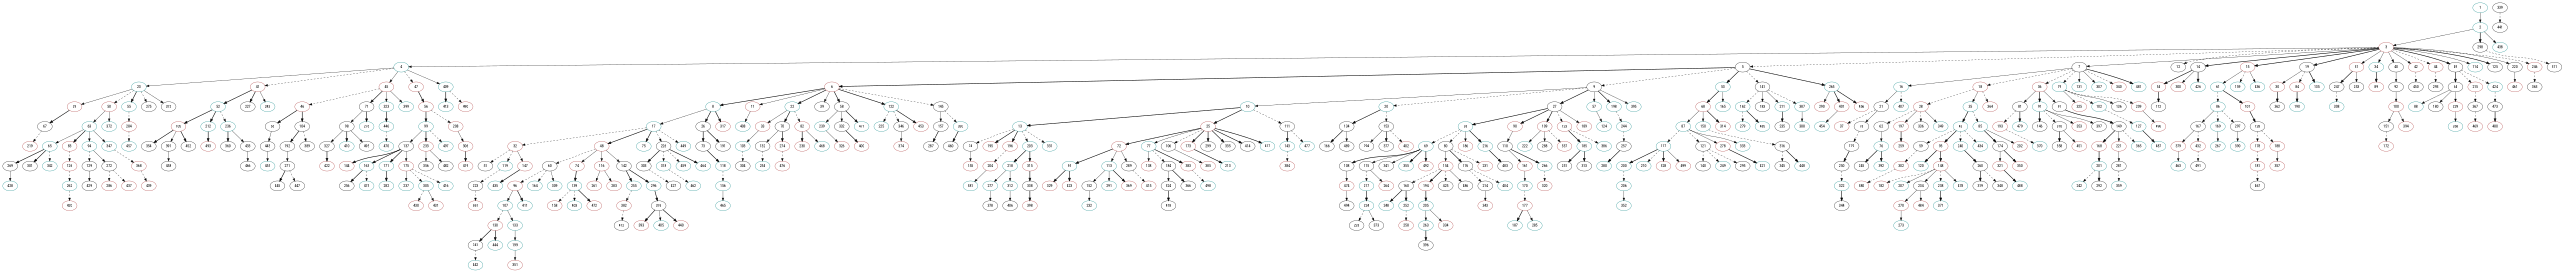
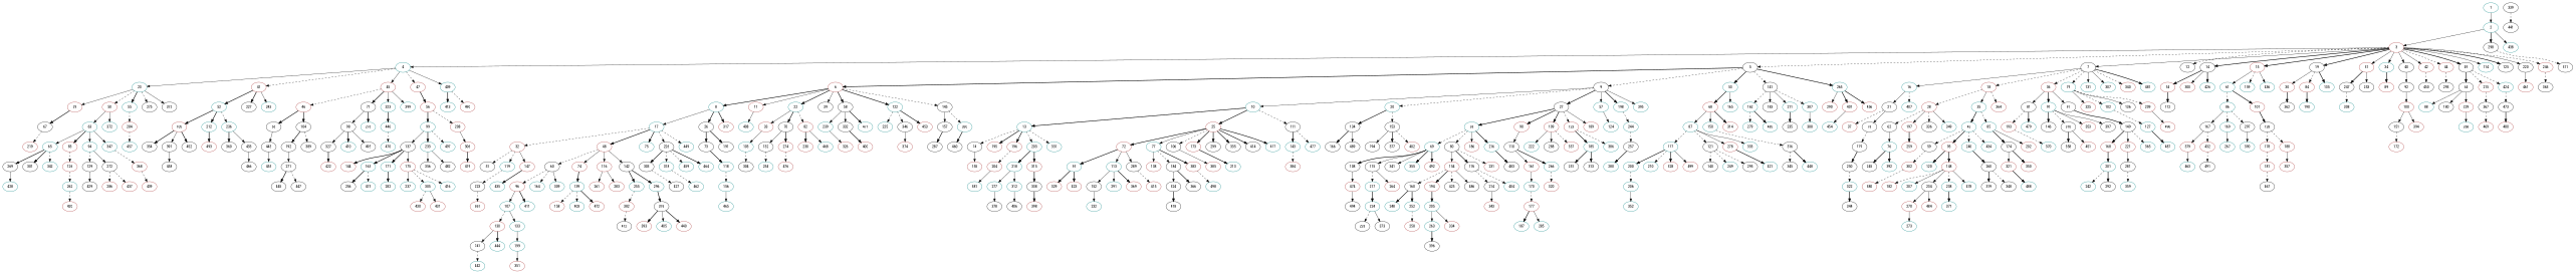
  digraph {
    fontname="Roboto Condensed"
    node [color=teal fontname="Roboto Condensed"]
    edge [fontname="Roboto Condensed" style=solid]
    1
    2
    3 [color=brown]
    298 [color=black]
    438
    4
    5 [color=black]
    7 [color=black]
    12 [color=black]
    14 [color=black]
    15 [color=brown]
    19 [color=black]
    31 [color=brown]
    34
    40 [color=black]
    42 [color=brown]
    44 [color=brown]
    49 [color=black]
    114
    125 [color=black]
    220 [color=black]
    246 [color=brown]
    311 [color=black]
    23
    41 [color=brown]
    45 [color=brown]
    47 [color=brown]
    409
    6 [color=brown]
    9 [color=black]
    53
    141 [color=black]
    265
    16
    18 [color=brown]
    36 [color=brown]
    79
    131
    307
    340 [color=brown]
    481
    54 [color=brown]
    300 [color=brown]
    426
    61
    159
    436
    30 [color=brown]
    84 [color=brown]
    135
    247 [color=black]
    253 [color=black]
    89 [color=brown]
    92 [color=black]
    450 [color=black]
    293 [color=black]
    64 [color=black]
    215 [color=brown]
    424
    461 [color=brown]
    363 [color=black]
    29 [color=brown]
    50 [color=brown]
    55
    275 [color=black]
    375 [color=black]
    52
    227 [color=black]
    243
    46 [color=brown]
    71 [color=black]
    323
    399
    56 [color=brown]
    413
    490 [color=brown]
    67 [color=black]
    63
    372
    284 [color=brown]
    219 [color=brown]
    65
    83 [color=brown]
    94
    347
    269 [color=black]
    301 [color=black]
    342
    126 [color=brown]
    129 [color=black]
    272 [color=black]
    368 [color=brown]
    428
    262
    420 [color=brown]
    429 [color=black]
    286 [color=brown]
    437 [color=brown]
    439 [color=brown]
    457
    105 [color=brown]
    212
    236
    354 [color=black]
    391 [color=black]
    452 [color=black]
    493 [color=brown]
    360 [color=black]
    433 [color=black]
    458 [color=black]
    466 [color=black]
    66 [color=black]
    104 [color=black]
    98 [color=black]
    276
    446
    443 [color=black]
    192 [color=black]
    389 [color=black]
    455
    271 [color=black]
    445 [color=black]
    447 [color=black]
    327 [color=black]
    410
    495 [color=black]
    422 [color=brown]
    470
    99
    208 [color=brown]
    137 [color=black]
-   233 [color=brown]
+   233
    497
    306 [color=brown]
    144 [color=brown]
    163
    171
    175 [color=brown]
    356 [color=black]
    482 [color=black]
    256 [color=black]
    475
    282
    237
    305
    416
    430 [color=brown]
    431 [color=brown]
    419 [color=brown]
    8
    11 [color=brown]
    22
    39 [color=black]
    58 [color=black]
    122
    145 [color=black]
    10
    20
    27 [color=black]
    57
    198
    395
    68 [color=brown]
    165
    162
    183 [color=black]
    211
    387
    290 [color=brown]
    401 [color=brown]
    456 [color=brown]
    17
    26 [color=black]
    317 [color=brown]
    408
    33 [color=brown]
    70 [color=black]
    82 [color=brown]
    239
    332 [color=black]
    471
    225
    346 [color=black]
    453 [color=brown]
    157 [color=black]
    330
    32 [color=brown]
    48 [color=brown]
    75
    226 [color=black]
    449
    73 [color=black]
    191 [color=black]
    51 [color=black]
    119
    147 [color=brown]
    60 [color=black]
    74 [color=brown]
    116 [color=brown]
    142 [color=black]
    303 [color=black]
    318
    459
    464
    223 [color=black]
    435
    361 [color=brown]
    96 [color=brown]
    164
    309
    139
    261 [color=brown]
    283 [color=brown]
    255
    296
    107
    411
    130 [color=brown]
    133
    241 [color=black]
    444
    199
    442
    351 [color=brown]
    158 [color=brown]
    403
    472 [color=brown]
    382 [color=brown]
    376 [color=black]
    412 [color=black]
    393 [color=brown]
    405
    440 [color=brown]
    427 [color=black]
    462
    118
    156
    465
    103
    132 [color=black]
    274 [color=brown]
    230 [color=brown]
    468
    304 [color=black]
    254
    476 [color=brown]
    326 [color=brown]
    400 [color=brown]
    374 [color=brown]
    287 [color=black]
    460 [color=black]
    13
    25 [color=brown]
    111 [color=black]
    134 [color=black]
    153 [color=black]
    38
    90 [color=brown]
    109 [color=brown]
    123 [color=brown]
    189 [color=brown]
    124
    244
    24 [color=black]
    195 [color=brown]
    196 [color=brown]
    203
    331
    72 [color=brown]
    77
    106 [color=black]
    173 [color=brown]
    299 [color=black]
    335 [color=black]
    414 [color=black]
    417
    143
    477
    155 [color=brown]
    204 [color=brown]
    218
    315 [color=brown]
    381
    277
    312
    338 [color=black]
    378 [color=black]
    406 [color=black]
    398 [color=brown]
    95
    113
    289 [color=black]
    138 [color=brown]
    184 [color=black]
    383 [color=brown]
    385 [color=brown]
    213
    329 [color=brown]
    423 [color=brown]
    152 [color=black]
    291
    369 [color=brown]
    415 [color=brown]
    232
    324 [color=black]
    366 [color=black]
    498
    418 [color=black]
    384 [color=brown]
    166 [color=black]
    489 [color=black]
    294 [color=black]
    377 [color=black]
    402 [color=brown]
    69
    80 [color=black]
    186 [color=brown]
    216
    110 [color=black]
    222
    288 [color=black]
    337 [color=brown]
    185
    386
    108 [color=black]
    115 [color=black]
    341 [color=black]
    355
    492 [color=brown]
    154 [color=brown]
    176 [color=black]
    231 [color=brown]
    483 [color=black]
    474 [color=brown]
    217
    264 [color=brown]
    494 [color=black]
    224
    228 [color=black]
    373 [color=black]
    160 [color=black]
    194 [color=brown]
    425 [color=black]
    486 [color=black]
    214 [color=black]
    404
    248
    252
    205
    258 [color=brown]
    263
    334 [color=brown]
    396 [color=black]
    343 [color=brown]
    161 [color=brown]
    266
    170
    320 [color=brown]
    177 [color=brown]
    187
    285
    251 [color=black]
    313 [color=black]
    257 [color=black]
    280
    87
    150
    314 [color=brown]
    117
    121 [color=black]
    278 [color=brown]
    333
    316 [color=black]
    200
    210
    328 [color=brown]
    499 [color=brown]
    140 [color=black]
    249
    295 [color=black]
    421
    206
    352
    345 [color=black]
    448
    279
    485
    235 [color=black]
    388
    454
    21 [color=black]
    407
    28 [color=brown]
    35
    364 [color=brown]
    81 [color=black]
    91
    97 [color=black]
    325 [color=brown]
    102
    136 [color=black]
    209 [color=brown]
    37 [color=brown]
    78 [color=black]
    179 [color=black]
    250 [color=black]
    322
    344 [color=black]
    62 [color=black]
    197 [color=brown]
    336 [color=black]
    349
    43
    85
    76
    259 [color=brown]
    245 [color=black]
    392
    59 [color=black]
    93 [color=brown]
    240
    434
    174 [color=black]
    202 [color=brown]
    302 [color=brown]
    120
    148 [color=brown]
    260 [color=black]
    380 [color=brown]
    182 [color=brown]
    207
    234 [color=black]
    238
    478
    270 [color=brown]
    484 [color=brown]
    371
    273
    319 [color=black]
    348 [color=black]
    321 [color=brown]
    350 [color=brown]
    488
    193 [color=brown]
    479
    146 [color=black]
    310 [color=black]
    353 [color=brown]
    397 [color=black]
    149 [color=black]
    370
    358 [color=black]
    451 [color=brown]
    168 [color=brown]
    221 [color=brown]
    365
    201
    281 [color=black]
    242
    292 [color=black]
    359
    127
    496 [color=brown]
    487
    112 [color=black]
    86
    101 [color=brown]
    167 [color=black]
    169
    297 [color=black]
    128 [color=black]
    379 [color=brown]
    432 [color=brown]
    267
    390
    463
    491 [color=black]
    178 [color=brown]
    188 [color=brown]
    181 [color=brown]
    357 [color=brown]
    467 [color=black]
    362 [color=black]
    190
    308
    100 [color=brown]
    151 [color=black]
    394 [color=brown]
    172 [color=brown]
    88
    180 [color=black]
    229 [color=brown]
    367 [color=black]
    473 [color=black]
    268
    469 [color=brown]
    480 [color=brown]
    339 [color=black]
    441 [color=black]
    1 -> 2
    2 -> 3
    2 -> 298 [style=bold]
    2 -> 438
    3 -> 4
    3 -> 5 [style=dashed]
    3 -> 7
    3 -> 12 [style=dashed]
    3 -> 14 [style=bold]
    3 -> 15 [style=bold]
    3 -> 19 [style=bold]
    3 -> 31
    3 -> 34
    3 -> 40
    3 -> 42
    3 -> 44 [style=dashed]
    3 -> 49 [style=bold]
    3 -> 114
    3 -> 125 [style=bold]
    3 -> 220
    3 -> 246 [style=dashed]
    298 -> 311 [style=dashed]
    4 -> 23
    4 -> 41 [style=dashed]
    4 -> 45
    4 -> 47 [style=dashed]
    4 -> 409
    5 -> 6 [style=bold]
    5 -> 9 [style=dashed]
    5 -> 53 [style=bold]
    5 -> 141 [style=dashed]
    5 -> 265 [style=bold]
    7 -> 16
    7 -> 18 [style=dashed]
    7 -> 36 [style=dashed]
    7 -> 79 [style=dashed]
    7 -> 131
    7 -> 307
    7 -> 340 [style=dashed]
    7 -> 481 [style=bold]
    14 -> 54 [style=bold]
    14 -> 300
    14 -> 426 [style=bold]
    15 -> 61
    15 -> 159 [style=dashed]
    15 -> 436
    19 -> 30
    19 -> 84 [style=dashed]
    19 -> 135 [style=bold]
    31 -> 247 [style=bold]
    31 -> 253
    34 -> 89 [style=bold]
    40 -> 92
    42 -> 450 [style=dashed]
    44 -> 293 [style=dashed]
    49 -> 64 [style=bold]
    49 -> 215 [style=dashed]
    49 -> 424 [style=dashed]
    220 -> 461
    246 -> 363 [style=dashed]
    23 -> 29
    23 -> 50 [style=dashed]
    23 -> 55 [style=bold]
    23 -> 275 [style=dashed]
    23 -> 375
    41 -> 52 [style=bold]
    41 -> 227 [style=bold]
    41 -> 243
    45 -> 46 [style=dashed]
    45 -> 71 [style=bold]
    45 -> 323
    45 -> 399
    47 -> 56 [style=bold]
    409 -> 413 [style=bold]
    409 -> 490 [style=dashed]
    6 -> 8 [style=bold]
    6 -> 11
    6 -> 22 [style=bold]
    6 -> 39
    6 -> 58 [style=bold]
    6 -> 122 [style=bold]
    6 -> 145 [style=dashed]
    9 -> 10
    9 -> 20 [style=dashed]
    9 -> 27 [style=bold]
    9 -> 57
    9 -> 198 [style=bold]
    9 -> 395
    53 -> 68 [style=bold]
    53 -> 165
    141 -> 162 [style=dashed]
    141 -> 183
    141 -> 211
    141 -> 387 [style=dashed]
    265 -> 290
    265 -> 401 [style=bold]
    265 -> 456 [style=bold]
    16 -> 21
    16 -> 407 [style=dashed]
    18 -> 28 [style=dashed]
    18 -> 35
    18 -> 364 [style=dashed]
    36 -> 81
    36 -> 91 [style=bold]
    36 -> 97
    79 -> 325
    79 -> 102 [style=dashed]
    79 -> 136
    79 -> 209 [style=dashed]
    54 -> 112 [style=bold]
    61 -> 86 [style=dashed]
    61 -> 101 [style=bold]
    30 -> 362 [style=bold]
    84 -> 190 [style=bold]
    247 -> 308 [style=dashed]
    92 -> 100
    64 -> 88
    64 -> 180
    64 -> 229
    215 -> 367 [style=dashed]
    424 -> 473 [style=dashed]
    29 -> 67 [style=bold]
    50 -> 63
    50 -> 372
    55 -> 284 [style=dashed]
    52 -> 105 [style=bold]
    52 -> 212 [style=bold]
    52 -> 236 [style=dashed]
    46 -> 66 [style=bold]
    46 -> 104 [style=bold]
    71 -> 98
    71 -> 276 [style=bold]
    323 -> 446 [style=bold]
    56 -> 99 [style=bold]
    56 -> 208 [style=dashed]
    67 -> 219 [style=dashed]
    63 -> 65
    63 -> 83 [style=bold]
    63 -> 94
    63 -> 347
    284 -> 457 [style=dashed]
    65 -> 269 [style=bold]
    65 -> 301 [style=bold]
    65 -> 342 [style=dashed]
    83 -> 126 [style=dashed]
    94 -> 129 [style=dashed]
    94 -> 272
    347 -> 368 [style=dashed]
    269 -> 428
    126 -> 262 [style=dashed]
    129 -> 429
    272 -> 286 [style=dashed]
    272 -> 437 [style=dashed]
    368 -> 439 [style=dashed]
    262 -> 420 [style=dashed]
    105 -> 354 [style=bold]
    105 -> 391
    105 -> 452 [style=bold]
    212 -> 493 [style=bold]
    236 -> 360 [style=bold]
    236 -> 433
    391 -> 458
    433 -> 466
    66 -> 443
    104 -> 192 [style=bold]
    104 -> 389 [style=dashed]
    98 -> 327
    98 -> 410 [style=bold]
    98 -> 495
    446 -> 470 [style=dashed]
    443 -> 455
    192 -> 271
    271 -> 445 [style=bold]
    271 -> 447 [style=dashed]
    327 -> 422 [style=bold]
    99 -> 137
    99 -> 233 [style=bold]
    99 -> 497 [style=dashed]
    208 -> 306
    137 -> 144 [style=bold]
    137 -> 163 [style=bold]
    137 -> 171 [style=bold]
    137 -> 175
    233 -> 356
    233 -> 482
    306 -> 419 [style=bold]
    163 -> 256 [style=bold]
    163 -> 475 [style=dashed]
    171 -> 282 [style=bold]
    175 -> 237
    175 -> 305 [style=dashed]
    175 -> 416 [style=dashed]
    305 -> 430 [style=dashed]
    305 -> 431
    8 -> 17
    8 -> 26 [style=bold]
    8 -> 317 [style=bold]
    11 -> 408
    22 -> 33
    22 -> 70 [style=bold]
    22 -> 82 [style=dashed]
    58 -> 239
    58 -> 332
    58 -> 471 [style=bold]
    122 -> 225 [style=dashed]
    122 -> 346 [style=dashed]
    122 -> 453 [style=bold]
    145 -> 157
    145 -> 330 [style=dashed]
    10 -> 13 [style=bold]
    10 -> 25 [style=bold]
    10 -> 111 [style=dashed]
    20 -> 134 [style=bold]
    20 -> 153 [style=dashed]
    27 -> 38 [style=bold]
    27 -> 90 [style=bold]
    27 -> 109 [style=bold]
    27 -> 123 [style=dashed]
    27 -> 189
    57 -> 124
    198 -> 244 [style=dashed]
    68 -> 87
    68 -> 150
    68 -> 314 [style=bold]
    162 -> 279 [style=dashed]
    162 -> 485 [style=bold]
    211 -> 235 [style=bold]
    387 -> 388
    401 -> 454
    17 -> 32 [style=dashed]
    17 -> 48 [style=bold]
    17 -> 75 [style=bold]
    17 -> 226 [style=dashed]
    17 -> 449 [style=dashed]
    26 -> 73 [style=bold]
    26 -> 191 [style=bold]
    33 -> 103
    70 -> 132
    70 -> 274 [style=bold]
    82 -> 230 [style=bold]
    82 -> 468
    239 -> 326
    332 -> 400 [style=bold]
    346 -> 374
    157 -> 287 [style=bold]
    330 -> 460 [style=bold]
    32 -> 51 [style=dashed]
    32 -> 119 [style=dashed]
    32 -> 147
    48 -> 60 [style=dashed]
    48 -> 74
    48 -> 116
    48 -> 142
    226 -> 303 [style=bold]
    226 -> 318 [style=dashed]
    226 -> 459 [style=dashed]
    226 -> 464 [style=bold]
    73 -> 118 [style=bold]
    119 -> 223 [style=dashed]
    147 -> 435 [style=bold]
    60 -> 96 [style=dashed]
    60 -> 164 [style=dashed]
    60 -> 309
    74 -> 139 [style=bold]
    116 -> 261
    116 -> 283
    142 -> 255 [style=bold]
    142 -> 296 [style=bold]
    303 -> 427 [style=dashed]
    318 -> 462 [style=dashed]
    223 -> 361 [style=dashed]
    96 -> 107
    96 -> 411 [style=bold]
    139 -> 158 [style=dashed]
    139 -> 403 [style=dashed]
    139 -> 472 [style=bold]
    255 -> 382 [style=dashed]
    296 -> 376 [style=bold]
    107 -> 130 [style=dashed]
    107 -> 133
-   130 -> 241 [style=bold]
+   130 -> 241
    130 -> 444 [style=bold]
    133 -> 199
    241 -> 442 [style=dashed]
    199 -> 351
    382 -> 412 [style=dashed]
    376 -> 393 [style=bold]
    376 -> 405
    376 -> 440 [style=bold]
    118 -> 156 [style=dashed]
    156 -> 465
    103 -> 304 [style=dashed]
    132 -> 254 [style=dashed]
    274 -> 476 [style=dashed]
    13 -> 24 [style=dashed]
    13 -> 195 [style=bold]
    13 -> 196 [style=bold]
    13 -> 203 [style=dashed]
    13 -> 331 [style=dashed]
    25 -> 72 [style=bold]
    25 -> 77
    25 -> 106 [style=dashed]
    25 -> 173 [style=bold]
    25 -> 299 [style=bold]
    25 -> 335 [style=bold]
    25 -> 414 [style=bold]
    25 -> 417 [style=bold]
    111 -> 143 [style=bold]
    111 -> 477 [style=dashed]
    134 -> 166 [style=bold]
    134 -> 489
    153 -> 294
    153 -> 377 [style=bold]
    153 -> 402 [style=dashed]
    38 -> 69 [style=dashed]
    38 -> 80 [style=dashed]
    38 -> 186
    38 -> 216 [style=bold]
    90 -> 110
    109 -> 222
    109 -> 288
    109 -> 337 [style=dashed]
    123 -> 185 [style=bold]
    123 -> 386 [style=dashed]
    244 -> 257 [style=dashed]
    24 -> 155
    196 -> 204 [style=dashed]
    203 -> 218 [style=bold]
    203 -> 315 [style=bold]
    72 -> 95 [style=bold]
    72 -> 113
    72 -> 289
    77 -> 138
    77 -> 184 [style=dashed]
    77 -> 383 [style=bold]
    106 -> 385
    173 -> 213 [style=bold]
    143 -> 384 [style=dashed]
    204 -> 381
    218 -> 277
    218 -> 312
    315 -> 338 [style=bold]
    277 -> 378
    312 -> 406
    338 -> 398 [style=bold]
    95 -> 329 [style=bold]
    95 -> 423 [style=bold]
    113 -> 152
    113 -> 291
    113 -> 369 [style=bold]
    289 -> 415 [style=dashed]
    184 -> 324
    184 -> 366 [style=bold]
    383 -> 498 [style=dashed]
    152 -> 232
    324 -> 418 [style=bold]
    69 -> 108 [style=bold]
    69 -> 115
    69 -> 341
    69 -> 355 [style=bold]
    69 -> 492 [style=bold]
    80 -> 154
    80 -> 176 [style=bold]
    80 -> 231 [style=dashed]
    216 -> 483 [style=bold]
    110 -> 161
    110 -> 266 [style=bold]
    185 -> 251 [style=bold]
    185 -> 313 [style=bold]
    108 -> 474
    115 -> 217 [style=dashed]
    115 -> 264
    154 -> 160 [style=dashed]
    154 -> 194 [style=bold]
    154 -> 425 [style=dashed]
    154 -> 486
    176 -> 214 [style=dashed]
    176 -> 404 [style=dashed]
    474 -> 494
    217 -> 224 [style=bold]
    224 -> 228 [style=dashed]
    224 -> 373
    160 -> 248 [style=bold]
    160 -> 252 [style=bold]
    194 -> 205 [style=bold]
    214 -> 343
    252 -> 258 [style=dashed]
    205 -> 263
    205 -> 334
    263 -> 396 [style=bold]
    161 -> 170
    266 -> 320 [style=dashed]
    170 -> 177 [style=dashed]
    177 -> 187 [style=bold]
    177 -> 285
    257 -> 280 [style=bold]
    87 -> 117 [style=dashed]
    87 -> 121 [style=dashed]
    87 -> 278
    87 -> 333
    150 -> 316 [style=dashed]
    117 -> 200 [style=bold]
    117 -> 210 [style=dashed]
    117 -> 328 [style=bold]
    117 -> 499
    121 -> 140 [style=dashed]
    121 -> 249 [style=dashed]
    121 -> 295 [style=dashed]
    278 -> 421 [style=bold]
    316 -> 345 [style=dashed]
    316 -> 448 [style=bold]
    200 -> 206 [style=dashed]
    206 -> 352
    21 -> 37 [style=dashed]
    21 -> 78
    28 -> 62 [style=dashed]
    28 -> 197
    28 -> 336 [style=dashed]
    28 -> 349
    35 -> 43 [style=bold]
    35 -> 85 [style=dashed]
    81 -> 193 [style=dashed]
    81 -> 479 [style=bold]
    91 -> 146 [style=bold]
    91 -> 310 [style=dashed]
    91 -> 353
    91 -> 397
    97 -> 149 [style=bold]
    102 -> 127 [style=dashed]
    209 -> 496
    78 -> 179 [style=dashed]
    179 -> 250 [style=bold]
    250 -> 322 [style=dashed]
    322 -> 344 [style=bold]
    62 -> 76
    197 -> 259 [style=bold]
    43 -> 59 [style=dashed]
    43 -> 93 [style=bold]
    43 -> 240 [style=dashed]
    43 -> 434 [style=dashed]
    85 -> 174 [style=bold]
    85 -> 202
    76 -> 245 [style=bold]
    76 -> 392 [style=bold]
    59 -> 302 [style=dashed]
    93 -> 120 [style=bold]
    93 -> 148 [style=bold]
    240 -> 260 [style=bold]
    174 -> 321
    174 -> 350 [style=bold]
    302 -> 380 [style=dashed]
    148 -> 182 [style=dashed]
    148 -> 207
    148 -> 234
    148 -> 238 [style=dashed]
    148 -> 478
    260 -> 319 [style=bold]
    260 -> 348 [style=dashed]
    234 -> 270
    234 -> 484
    238 -> 371 [style=bold]
    270 -> 273
    321 -> 488 [style=bold]
    193 -> 370 [style=dashed]
    310 -> 358 [style=bold]
    310 -> 451
    149 -> 168 [style=bold]
    149 -> 221
    149 -> 365 [style=dashed]
    168 -> 201 [style=bold]
    221 -> 281
    201 -> 242 [style=dashed]
    201 -> 292 [style=bold]
    281 -> 359 [style=dashed]
    127 -> 487 [style=bold]
    86 -> 167
    86 -> 169 [style=dashed]
    86 -> 297 [style=dashed]
    101 -> 128 [style=bold]
    167 -> 379
    167 -> 432 [style=dashed]
    169 -> 267
    297 -> 390
    128 -> 178 [style=dashed]
    128 -> 188 [style=dashed]
    379 -> 463
    432 -> 491 [style=dashed]
    178 -> 181 [style=dashed]
    188 -> 357
    181 -> 467 [style=dashed]
    100 -> 151
    100 -> 394
    151 -> 172 [style=dashed]
    229 -> 268
    367 -> 469 [style=dashed]
    473 -> 480 [style=bold]
    339 -> 441 [style=dashed]
  }
